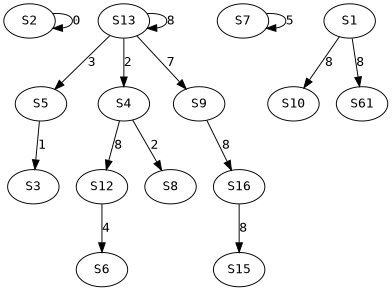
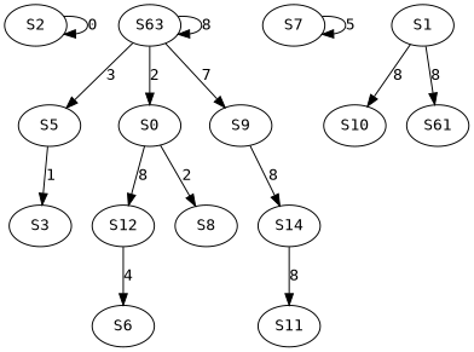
  strict digraph {
    fontname="DejaVu Sans Mono"
    node [fontname="DejaVu Sans Mono"]
    edge [fontname="DejaVu Sans Mono"]
    S2
    S5
    S3
-   S13
-   S4
+   S13 [label=S63]
+   S4 [label=S0]
    S9
    S12
    S8
-   S14 [label=S16]
-   S15
+   S14
+   S15 [label=S11]
    S6
    S7
    S1
    S10
    n15 [label=S61]
    S2 -> S2 [label=0]
    S5 -> S3 [label=1]
    S13 -> S5 [label=3]
    S13 -> S13 [label=8]
    S13 -> S4 [label=2]
    S13 -> S9 [label=7]
    S4 -> S12 [label=8]
    S4 -> S8 [label=2]
    S9 -> S14 [label=8]
    S12 -> S6 [label=4]
    S14 -> S15 [label=8]
    S7 -> S7 [label=5]
    S1 -> S10 [label=8]
    S1 -> n15 [label=8]
  }
